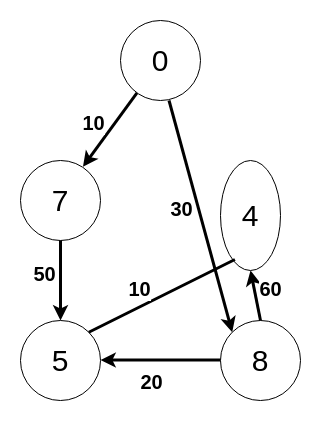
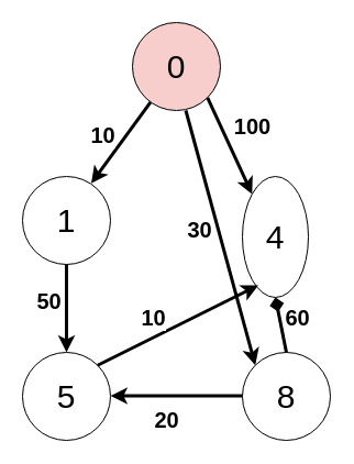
  <mxCell id="0" />
  <mxCell id="1" parent="0" />
- <mxCell id="2" value="&lt;font style=&quot;font-size: 30px;&quot;&gt;0&lt;/font&gt;" style="ellipse;whiteSpace=wrap;html=1;aspect=fixed;" vertex="1" parent="1"><mxGeometry x="120" y="20" width="80" height="80" as="geometry" /></mxCell>
- <mxCell id="3" value="&lt;font style=&quot;font-size: 30px;&quot;&gt;7&lt;/font&gt;" style="ellipse;whiteSpace=wrap;html=1;aspect=fixed;" vertex="1" parent="1"><mxGeometry x="20" y="160" width="80" height="80" as="geometry" /></mxCell>
+ <mxCell id="2" value="&lt;font style=&quot;font-size: 30px;&quot;&gt;0&lt;/font&gt;" style="ellipse;whiteSpace=wrap;html=1;aspect=fixed;fillColor=#f8cecc;" vertex="1" parent="1"><mxGeometry x="120" y="20" width="80" height="80" as="geometry" /></mxCell>
+ <mxCell id="3" value="&lt;font style=&quot;font-size: 30px;&quot;&gt;1&lt;/font&gt;" style="ellipse;whiteSpace=wrap;html=1;aspect=fixed;" vertex="1" parent="1"><mxGeometry x="20" y="160" width="80" height="80" as="geometry" /></mxCell>
  <mxCell id="4" value="&lt;font style=&quot;font-size: 30px;&quot;&gt;4&lt;/font&gt;" style="ellipse;whiteSpace=wrap;html=1;aspect=fixed;" vertex="1" parent="1"><mxGeometry x="220" y="160" width="60" height="110" as="geometry" /></mxCell>
  <mxCell id="5" value="&lt;font style=&quot;font-size: 30px;&quot;&gt;5&lt;/font&gt;" style="ellipse;whiteSpace=wrap;html=1;aspect=fixed;" vertex="1" parent="1"><mxGeometry x="20" y="320" width="80" height="80" as="geometry" /></mxCell>
  <mxCell id="6" value="&lt;font style=&quot;font-size: 30px;&quot;&gt;8&lt;/font&gt;" style="ellipse;whiteSpace=wrap;html=1;aspect=fixed;" vertex="1" parent="1"><mxGeometry x="220" y="320" width="80" height="80" as="geometry" /></mxCell>
  <mxCell id="7" value="" style="endArrow=classic;html=1;rounded=0;curved=0;strokeWidth=3;" edge="1" parent="1" source="2"><mxGeometry relative="1" as="geometry"><mxPoint x="131" y="90" as="sourcePoint" /><mxPoint x="82.475" y="166.254" as="targetPoint" /></mxGeometry></mxCell>
  <mxCell id="8" value="&lt;font style=&quot;font-size: 20px;&quot;&gt;&lt;b&gt;10&lt;/b&gt;&lt;/font&gt;" style="edgeLabel;resizable=0;html=1;;align=center;verticalAlign=middle;" connectable="0" vertex="1" parent="7"><mxGeometry relative="1" as="geometry"><mxPoint x="-17" y="-8" as="offset" /></mxGeometry></mxCell>
  <mxCell id="9" value="" style="endArrow=classic;html=1;rounded=0;curved=0;strokeWidth=3;entryX=0.5;entryY=0;entryDx=0;entryDy=0;exitX=0.5;exitY=1;exitDx=0;exitDy=0;" edge="1" parent="1" source="3" target="5"><mxGeometry relative="1" as="geometry"><mxPoint x="60" y="250" as="sourcePoint" /><mxPoint x="9.995" y="316.254" as="targetPoint" /></mxGeometry></mxCell>
  <mxCell id="10" value="&lt;font style=&quot;font-size: 20px;&quot;&gt;&lt;b&gt;50&lt;/b&gt;&lt;/font&gt;" style="edgeLabel;resizable=0;html=1;;align=center;verticalAlign=middle;" connectable="0" vertex="1" parent="9"><mxGeometry relative="1" as="geometry"><mxPoint x="-17" y="-8" as="offset" /></mxGeometry></mxCell>
+ <mxCell id="11" value="" style="endArrow=classic;html=1;rounded=0;curved=0;strokeWidth=3;entryX=0;entryY=0;entryDx=0;entryDy=0;exitX=1;exitY=1;exitDx=0;exitDy=0;" edge="1" parent="1" source="2" target="4"><mxGeometry relative="1" as="geometry"><mxPoint x="188.52" y="83.75" as="sourcePoint" /><mxPoint x="139.995" y="160.004" as="targetPoint" /></mxGeometry></mxCell>
+ <mxCell id="12" value="&lt;font style=&quot;font-size: 20px;&quot;&gt;&lt;b&gt;100&lt;/b&gt;&lt;/font&gt;" style="edgeLabel;resizable=0;html=1;;align=center;verticalAlign=middle;horizontal=1;" connectable="0" vertex="1" parent="11"><mxGeometry relative="1" as="geometry"><mxPoint x="20" y="-18" as="offset" /></mxGeometry></mxCell>
  <mxCell id="13" value="" style="endArrow=classic;html=1;rounded=0;curved=0;strokeWidth=3;entryX=0;entryY=0;entryDx=0;entryDy=0;" edge="1" parent="1" target="6"><mxGeometry relative="1" as="geometry"><mxPoint x="168.52" y="100" as="sourcePoint" /><mxPoint x="119.995" y="176.254" as="targetPoint" /></mxGeometry></mxCell>
  <mxCell id="14" value="&lt;font style=&quot;font-size: 20px;&quot;&gt;&lt;b&gt;30&lt;/b&gt;&lt;/font&gt;" style="edgeLabel;resizable=0;html=1;;align=center;verticalAlign=middle;" connectable="0" vertex="1" parent="13"><mxGeometry relative="1" as="geometry"><mxPoint x="-20" y="-8" as="offset" /></mxGeometry></mxCell>
- <mxCell id="15" value="" style="endArrow=none;html=1;rounded=0;curved=0;strokeWidth=3;entryX=0.24;entryY=0.9;entryDx=0;entryDy=0;entryPerimeter=0;exitX=1;exitY=0;exitDx=0;exitDy=0;" edge="1" parent="1" source="5" target="4"><mxGeometry relative="1" as="geometry"><mxPoint x="88.52" y="330" as="sourcePoint" /><mxPoint x="39.995" y="406.254" as="targetPoint" /></mxGeometry></mxCell>
+ <mxCell id="15" value="" style="endArrow=classic;html=1;rounded=0;curved=0;strokeWidth=3;entryX=0.24;entryY=0.9;entryDx=0;entryDy=0;entryPerimeter=0;exitX=1;exitY=0;exitDx=0;exitDy=0;" edge="1" parent="1" source="5" target="4"><mxGeometry relative="1" as="geometry"><mxPoint x="88.52" y="330" as="sourcePoint" /><mxPoint x="39.995" y="406.254" as="targetPoint" /></mxGeometry></mxCell>
  <mxCell id="16" value="&lt;font style=&quot;font-size: 20px;&quot;&gt;&lt;b&gt;10&lt;/b&gt;&lt;/font&gt;" style="edgeLabel;resizable=0;html=1;;align=center;verticalAlign=middle;" connectable="0" vertex="1" parent="15"><mxGeometry relative="1" as="geometry"><mxPoint x="-23" y="-8" as="offset" /></mxGeometry></mxCell>
  <mxCell id="17" value="" style="endArrow=classic;html=1;rounded=0;curved=0;strokeWidth=3;entryX=1;entryY=0.5;entryDx=0;entryDy=0;" edge="1" parent="1"><mxGeometry relative="1" as="geometry"><mxPoint x="220" y="359.5" as="sourcePoint" /><mxPoint x="100" y="359.5" as="targetPoint" /></mxGeometry></mxCell>
  <mxCell id="18" value="&lt;font style=&quot;font-size: 20px;&quot;&gt;&lt;b&gt;20&lt;/b&gt;&lt;/font&gt;" style="edgeLabel;resizable=0;html=1;;align=center;verticalAlign=middle;" connectable="0" vertex="1" parent="17"><mxGeometry relative="1" as="geometry"><mxPoint x="-10" y="21" as="offset" /></mxGeometry></mxCell>
- <mxCell id="19" value="" style="endArrow=classic;html=1;rounded=0;curved=0;strokeWidth=3;exitX=0.5;exitY=0;exitDx=0;exitDy=0;entryX=0.5;entryY=1;entryDx=0;entryDy=0;" edge="1" parent="1" source="6" target="4"><mxGeometry relative="1" as="geometry"><mxPoint x="264" y="320" as="sourcePoint" /><mxPoint x="270" y="240" as="targetPoint" /></mxGeometry></mxCell>
+ <mxCell id="19" value="" style="endArrow=diamond;html=1;rounded=0;curved=0;strokeWidth=3;exitX=0.5;exitY=0;exitDx=0;exitDy=0;entryX=0.5;entryY=1;entryDx=0;entryDy=0;" edge="1" parent="1" source="6" target="4"><mxGeometry relative="1" as="geometry"><mxPoint x="264" y="320" as="sourcePoint" /><mxPoint x="270" y="240" as="targetPoint" /></mxGeometry></mxCell>
  <mxCell id="20" value="&lt;font style=&quot;font-size: 20px;&quot;&gt;&lt;b&gt;60&lt;/b&gt;&lt;/font&gt;" style="edgeLabel;resizable=0;html=1;;align=center;verticalAlign=middle;" connectable="0" vertex="1" parent="19"><mxGeometry relative="1" as="geometry"><mxPoint x="14" y="-8" as="offset" /></mxGeometry></mxCell>
